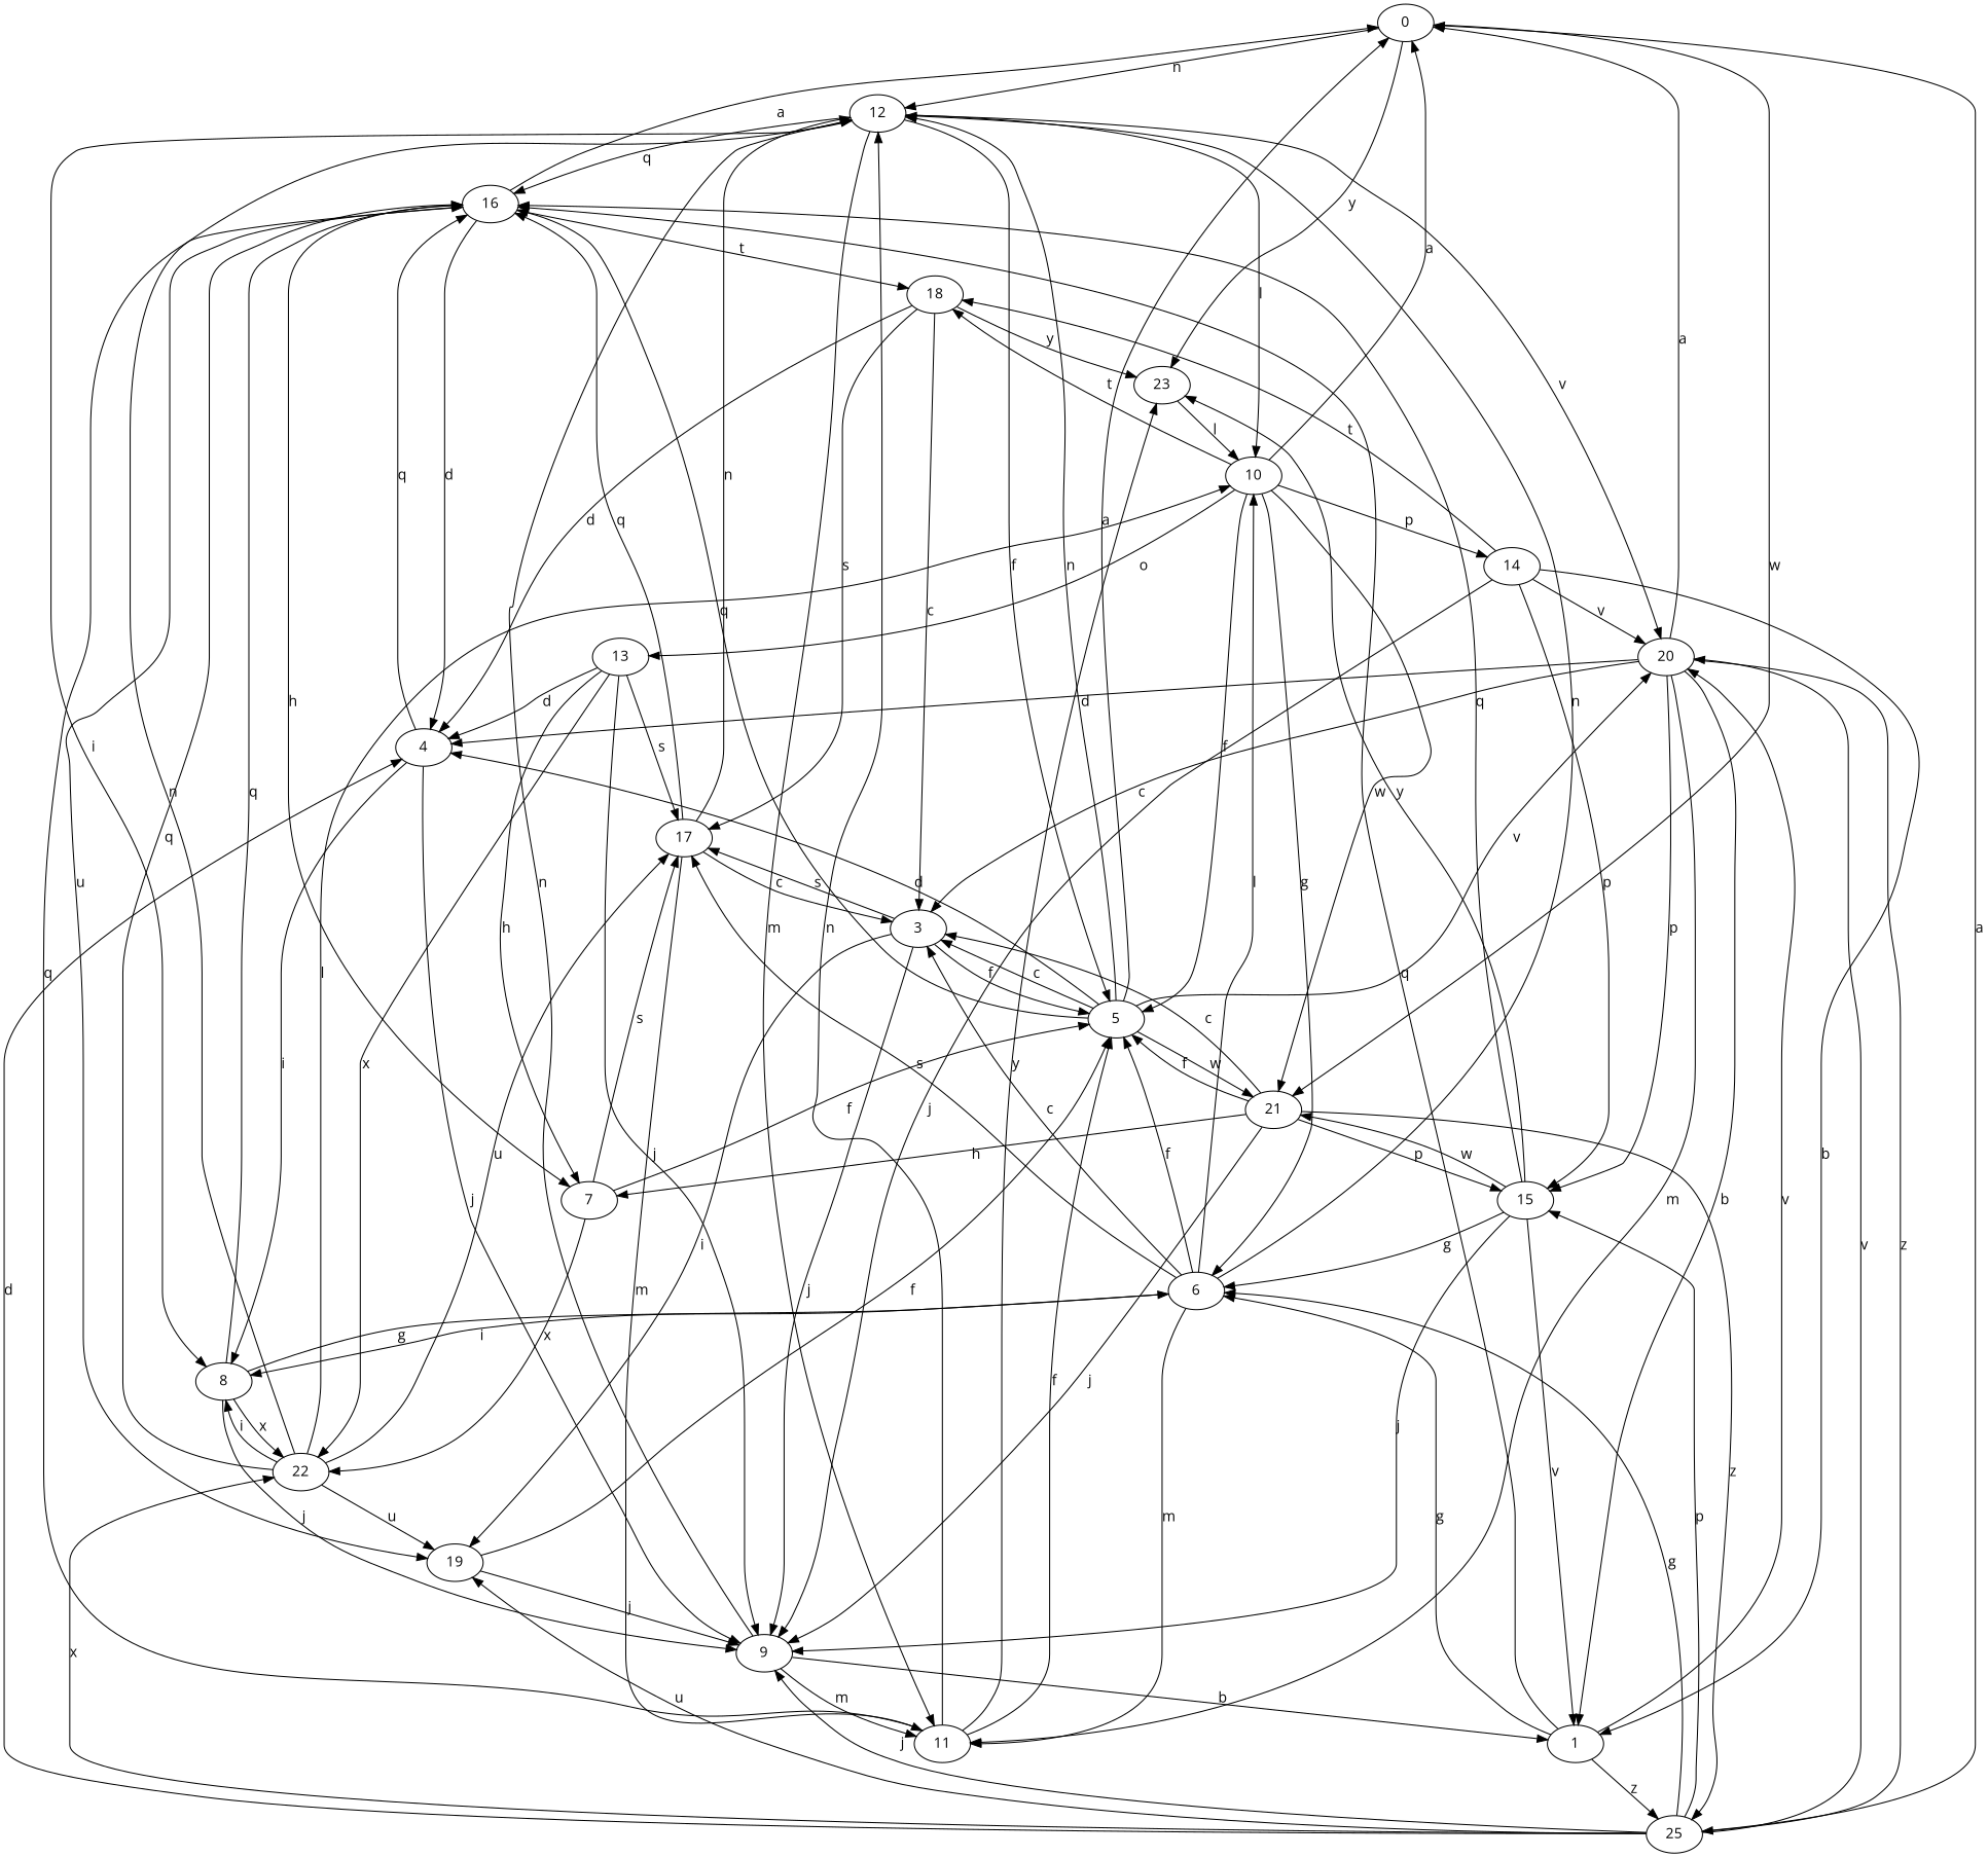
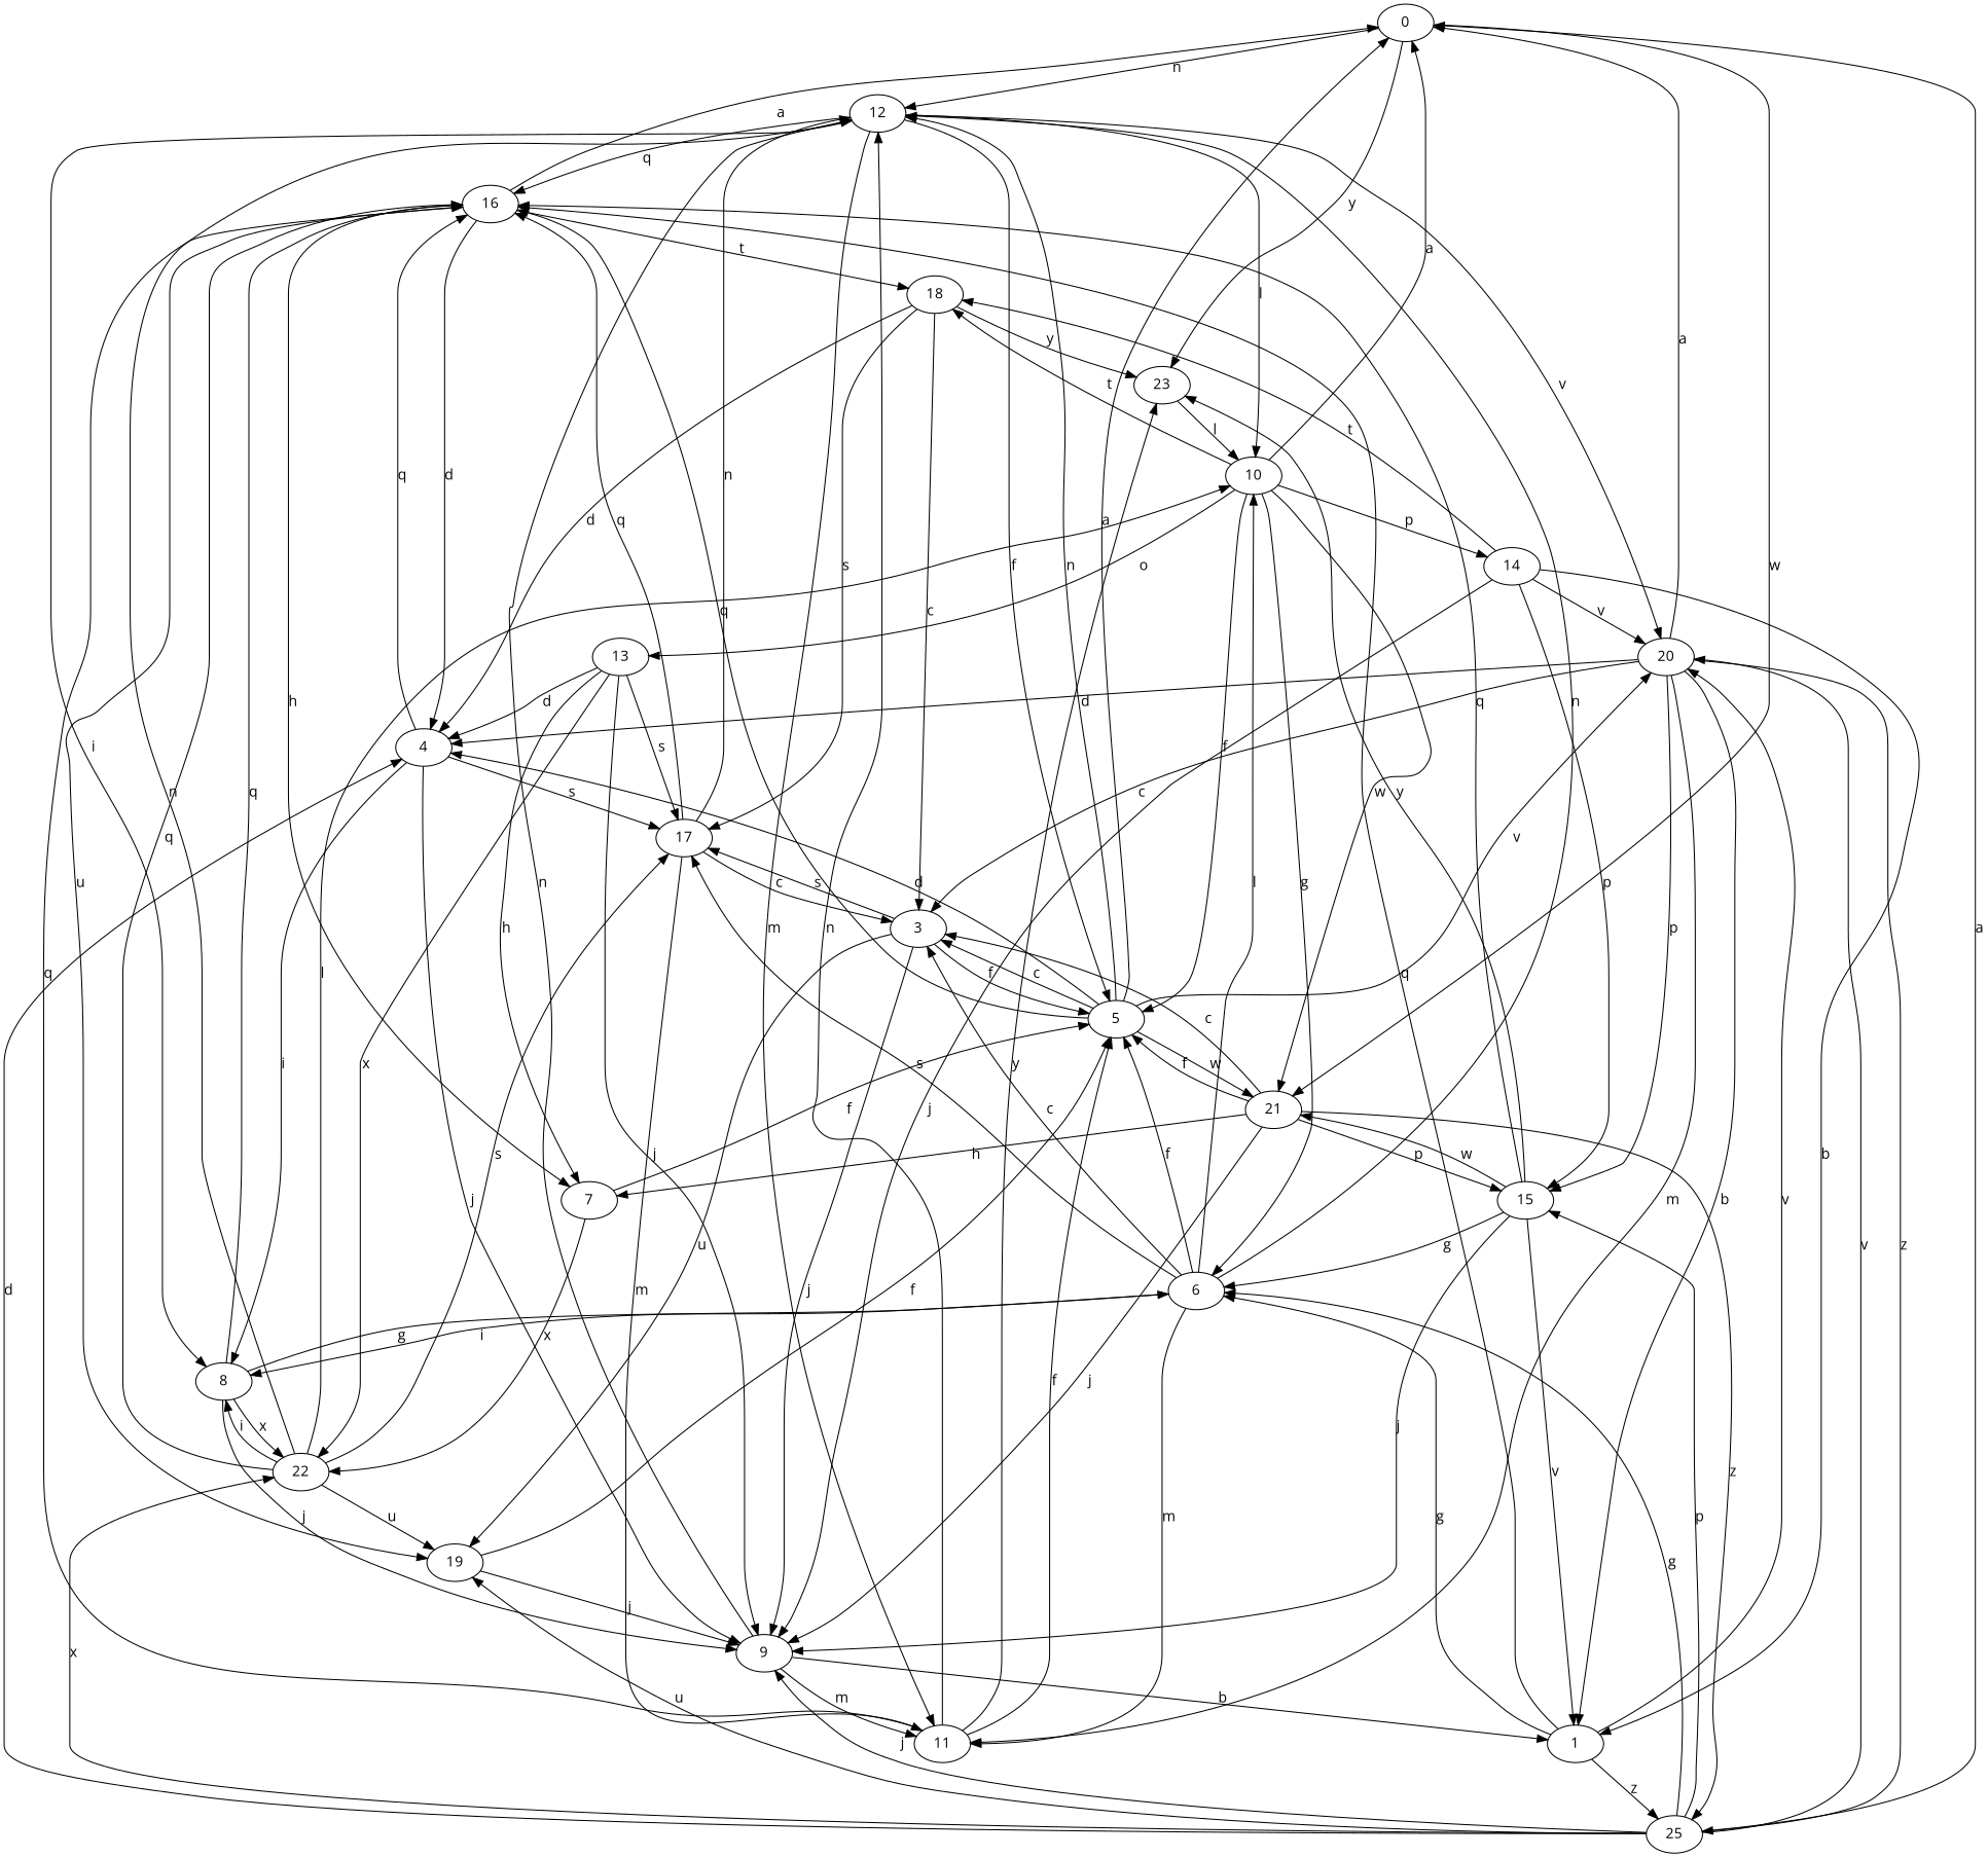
  strict digraph {
    fontname="Open Sans"
    node [fontname="Open Sans"]
    edge [fontname="Open Sans"]
    0
    12
    21
    23
    16
    20
    5
    8
    10
    11
    25
    3
    9
    7
    15
    1
    6
    17
    19
    4
    18
    22
    13
    14
    0 -> 12 [label=n]
    0 -> 21 [label=w]
    0 -> 23 [label=y]
    12 -> 16 [label=q]
    12 -> 20 [label=v]
    12 -> 5 [label=f]
    12 -> 8 [label=i]
    12 -> 10 [label=l]
    12 -> 11 [label=m]
    21 -> 5 [label=f]
    21 -> 25 [label=z]
    21 -> 3 [label=c]
    21 -> 9 [label=j]
    21 -> 7 [label=h]
    21 -> 15 [label=p]
    23 -> 10 [label=l]
    16 -> 0 [label=a]
    16 -> 7 [label=h]
    16 -> 19 [label=u]
    16 -> 4 [label=d]
    16 -> 18 [label=t]
    20 -> 0 [label=a]
    20 -> 11 [label=m]
    20 -> 25 [label=z]
    20 -> 3 [label=c]
    20 -> 15 [label=p]
    20 -> 1 [label=b]
    20 -> 4 [label=d]
    5 -> 0 [label=a]
    5 -> 12 [label=n]
    5 -> 21 [label=w]
    5 -> 16 [label=q]
    5 -> 20 [label=v]
    5 -> 3 [label=c]
    5 -> 4 [label=d]
    8 -> 16 [label=q]
    8 -> 9 [label=j]
    8 -> 6 [label=g]
    8 -> 22 [label=x]
    10 -> 0 [label=a]
    10 -> 21 [label=w]
    10 -> 5 [label=f]
    10 -> 6 [label=g]
    10 -> 18 [label=t]
    10 -> 13 [label=o]
    10 -> 14 [label=p]
    11 -> 12 [label=n]
    11 -> 23 [label=y]
    11 -> 16 [label=q]
    11 -> 5 [label=f]
    25 -> 0 [label=a]
    25 -> 20 [label=v]
    25 -> 9 [label=j]
    25 -> 15 [label=p]
    25 -> 6 [label=g]
    25 -> 19 [label=u]
    25 -> 4 [label=d]
    25 -> 22 [label=x]
    3 -> 5 [label=f]
    3 -> 9 [label=j]
    3 -> 17 [label=s]
-   3 -> 19 [label=i]
+   3 -> 19 [label=u]
    9 -> 12 [label=n]
    9 -> 11 [label=m]
    9 -> 1 [label=b]
    7 -> 5 [label=f]
    7 -> 22 [label=x]
    15 -> 21 [label=w]
    15 -> 23 [label=y]
    15 -> 16 [label=q]
    15 -> 9 [label=j]
    15 -> 1 [label=v]
    15 -> 6 [label=g]
    1 -> 16 [label=q]
    1 -> 20 [label=v]
    1 -> 25 [label=z]
    1 -> 6 [label=g]
    6 -> 12 [label=n]
    6 -> 5 [label=f]
    6 -> 8 [label=i]
    6 -> 10 [label=l]
    6 -> 11 [label=m]
    6 -> 3 [label=c]
    6 -> 17 [label=s]
    17 -> 12 [label=n]
    17 -> 16 [label=q]
    17 -> 11 [label=m]
    17 -> 3 [label=c]
    19 -> 5 [label=f]
    19 -> 9 [label=j]
    4 -> 16 [label=q]
    4 -> 8 [label=i]
    4 -> 9 [label=j]
-   7 -> 17 [label=s]
+   4 -> 17 [label=s]
    18 -> 23 [label=y]
    18 -> 3 [label=c]
    18 -> 17 [label=s]
    18 -> 4 [label=d]
    22 -> 12 [label=n]
    22 -> 16 [label=q]
    22 -> 8 [label=i]
    22 -> 10 [label=l]
-   22 -> 17 [label=u]
+   22 -> 17 [label=s]
    22 -> 19 [label=u]
    13 -> 9 [label=j]
    13 -> 7 [label=h]
    13 -> 17 [label=s]
    13 -> 4 [label=d]
    13 -> 22 [label=x]
    14 -> 20 [label=v]
    14 -> 9 [label=j]
    14 -> 15 [label=p]
    14 -> 1 [label=b]
    14 -> 18 [label=t]
  }
